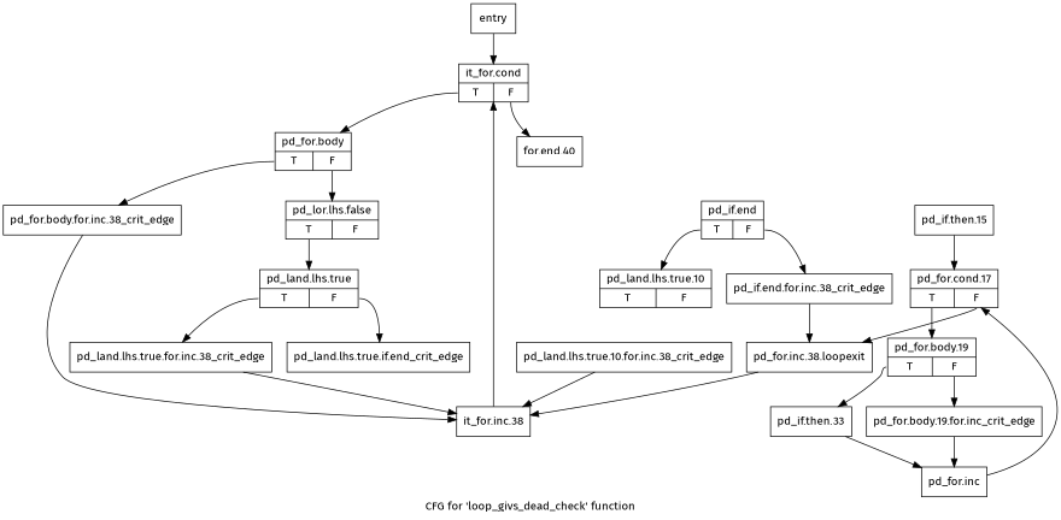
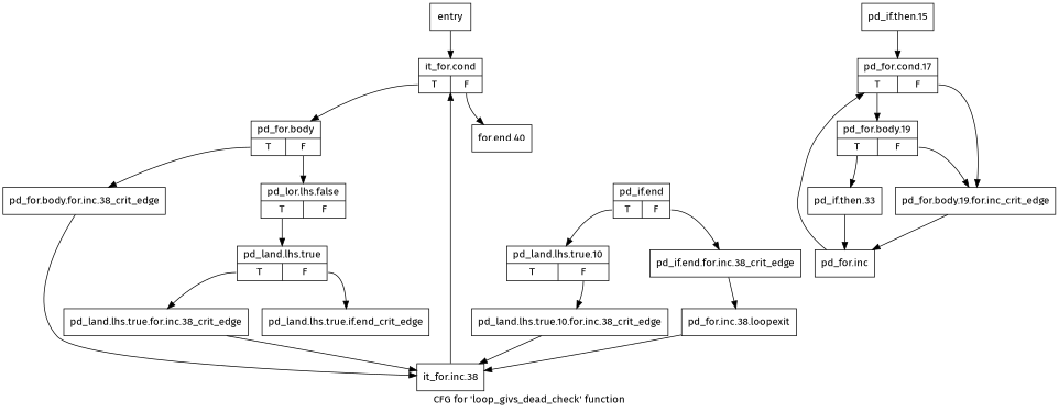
  digraph {
    fontname="Fira Sans"
    label="CFG for 'loop_givs_dead_check' function"
    node [fontname="Fira Sans" shape=record]
    edge [fontname="Fira Sans"]
    n1 [label="{entry}"]
    n2 [label="{it_for.cond|{<s0>T|<s1>F}}"]
    n3 [label="{pd_for.body|{<s0>T|<s1>F}}"]
    n4 [label="{for.end.40}"]
    n5 [label="{pd_for.body.for.inc.38_crit_edge}"]
    n6 [label="{pd_lor.lhs.false|{<s0>T|<s1>F}}"]
    n7 [label="{it_for.inc.38}"]
    n8 [label="{pd_land.lhs.true|{<s0>T|<s1>F}}"]
    n9 [label="{pd_land.lhs.true.for.inc.38_crit_edge}"]
    n10 [label="{pd_land.lhs.true.if.end_crit_edge}"]
    n11 [label="{pd_if.end|{<s0>T|<s1>F}}"]
    n12 [label="{pd_land.lhs.true.10|{<s0>T|<s1>F}}"]
    n13 [label="{pd_if.end.for.inc.38_crit_edge}"]
    n14 [label="{pd_land.lhs.true.10.for.inc.38_crit_edge}"]
    n15 [label="{pd_for.inc.38.loopexit}"]
    n16 [label="{pd_if.then.15}"]
    n17 [label="{pd_for.cond.17|{<s0>T|<s1>F}}"]
    n18 [label="{pd_for.body.19|{<s0>T|<s1>F}}"]
    n19 [label="{pd_if.then.33}"]
    n20 [label="{pd_for.body.19.for.inc_crit_edge}"]
    n21 [label="{pd_for.inc}"]
    n1 -> n2
    n2 -> n3 [tailport=s0]
    n2 -> n4 [tailport=s1]
    n3 -> n5 [tailport=s0]
    n3 -> n6 [tailport=s1]
    n5 -> n7
    n6 -> n8 [tailport=s0]
    n7 -> n2
    n8 -> n9 [tailport=s0]
    n8 -> n10 [tailport=s1]
    n9 -> n7
    n11 -> n12 [tailport=s0]
    n11 -> n13 [tailport=s1]
+   n12 -> n14 [tailport=s1]
    n13 -> n15
    n14 -> n7
    n15 -> n7
    n16 -> n17
-   n17 -> n15 [tailport=s1]
+   n17 -> n20 [tailport=s1]
    n17 -> n18 [tailport=s0]
    n18 -> n19 [tailport=s0]
    n18 -> n20 [tailport=s1]
    n19 -> n21
    n20 -> n21
    n21 -> n17
  }
